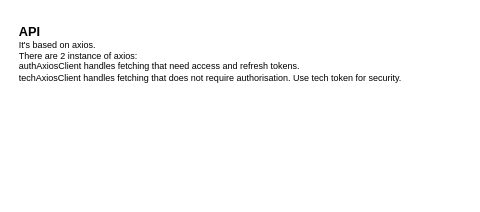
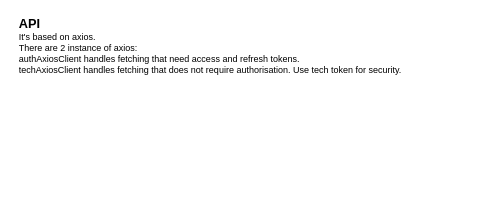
  <mxCell id="0" />
  <mxCell id="1" parent="0" />
- <mxCell id="2" value="&lt;p&gt;&lt;/p&gt;&lt;p&gt;&lt;font style=&quot;font-size: 17px&quot;&gt;&lt;b&gt;API&lt;br&gt;&lt;/b&gt;&lt;/font&gt;It's based on axios.&amp;nbsp;&lt;br&gt;There are 2 instance of axios:&lt;br&gt;authAxiosClient handles fetching that need access and refresh tokens.&lt;br&gt;techAxiosClient&amp;nbsp;handles fetching that does not require authorisation. Use tech token for security.&lt;/p&gt;" style="text;html=1;strokeColor=none;fillColor=none;spacing=5;spacingTop=-20;whiteSpace=wrap;overflow=hidden;rounded=0;" vertex="1" parent="1"><mxGeometry x="20" y="30" width="598" height="240" as="geometry" /></mxCell>
+ <mxCell id="2" value="&lt;p&gt;&lt;/p&gt;&lt;p&gt;&lt;font style=&quot;font-size: 17px&quot;&gt;&lt;b&gt;API&lt;br&gt;&lt;/b&gt;&lt;/font&gt;It's based on axios.&amp;nbsp;&lt;br&gt;There are 2 instance of axios:&lt;br&gt;authAxiosClient handles fetching that need access and refresh tokens.&lt;br&gt;techAxiosClient&amp;nbsp;handles fetching that does not require authorisation. Use tech token for security.&lt;/p&gt;" style="text;html=1;strokeColor=none;fillColor=none;spacing=5;spacingTop=-20;whiteSpace=wrap;overflow=hidden;rounded=0;" vertex="1" parent="1"><mxGeometry x="20" y="20" width="598" height="240" as="geometry" /></mxCell>
